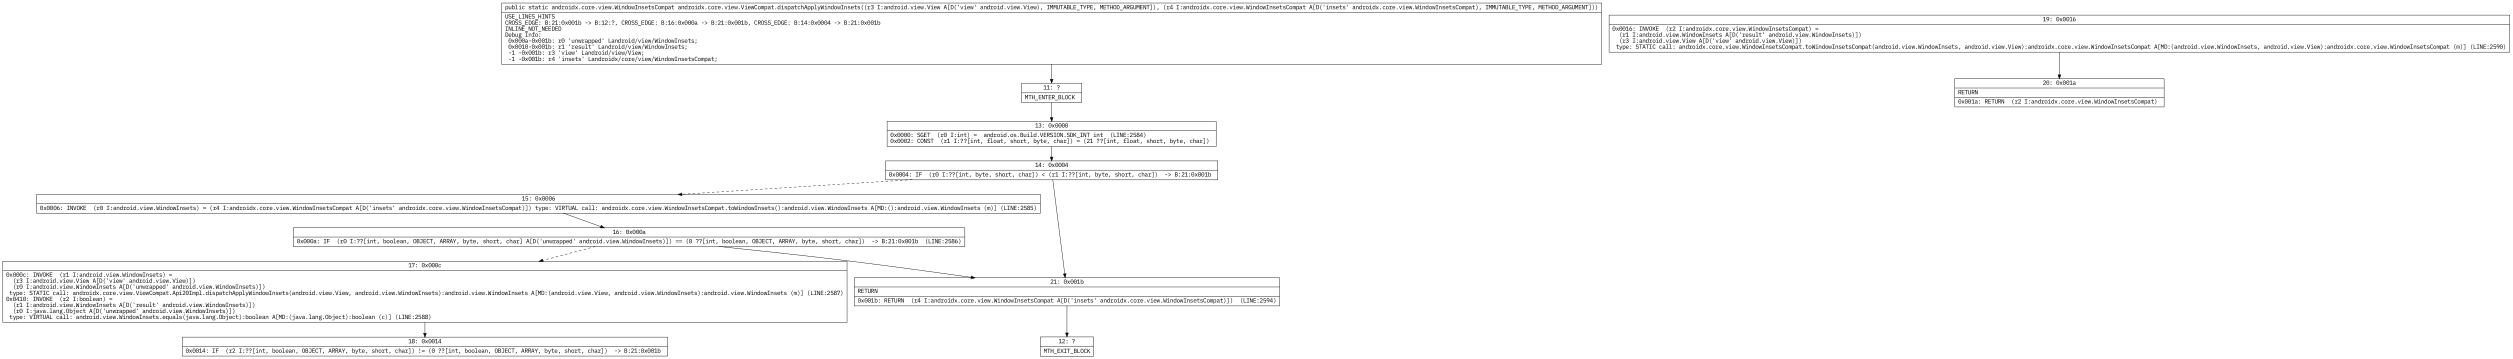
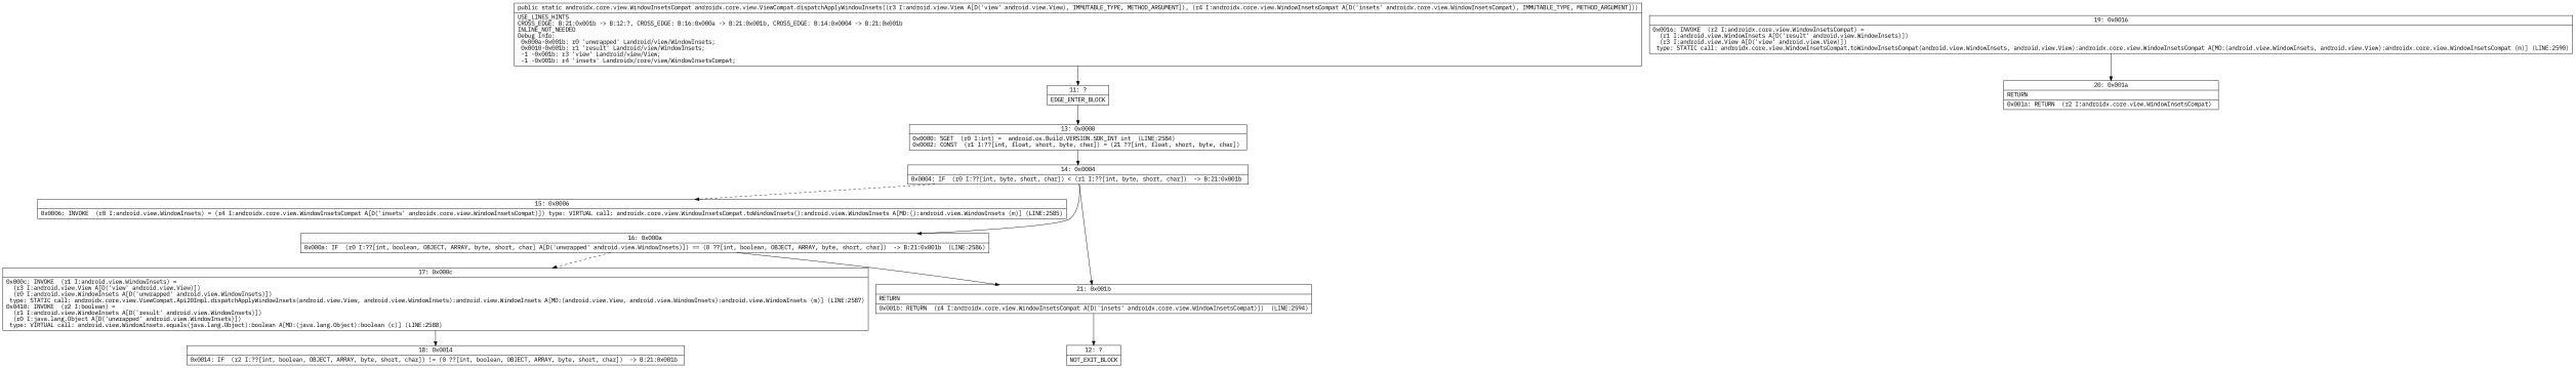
  digraph {
    fontname="IBM Plex Mono"
    node [fontname="IBM Plex Mono" shape=record]
    edge [fontname="IBM Plex Mono"]
-   n1 [label="{11\:\ ?|MTH_ENTER_BLOCK\l}"]
+   n1 [label="{11\:\ ?|EDGE_ENTER_BLOCK\l}"]
    n2 [label="{13\:\ 0x0000|0x0000: SGET  (r0 I:int) =  android.os.Build.VERSION.SDK_INT int  (LINE:2584)\l0x0002: CONST  (r1 I:??[int, float, short, byte, char]) = (21 ??[int, float, short, byte, char]) \l}"]
    n3 [label="{14\:\ 0x0004|0x0004: IF  (r0 I:??[int, byte, short, char]) \< (r1 I:??[int, byte, short, char])  \-\> B:21:0x001b \l}"]
    n4 [label="{15\:\ 0x0006|0x0006: INVOKE  (r0 I:android.view.WindowInsets) = (r4 I:androidx.core.view.WindowInsetsCompat A[D('insets' androidx.core.view.WindowInsetsCompat)]) type: VIRTUAL call: androidx.core.view.WindowInsetsCompat.toWindowInsets():android.view.WindowInsets A[MD:():android.view.WindowInsets (m)] (LINE:2585)\l}"]
    n5 [label="{21\:\ 0x001b|RETURN\l|0x001b: RETURN  (r4 I:androidx.core.view.WindowInsetsCompat A[D('insets' androidx.core.view.WindowInsetsCompat)])  (LINE:2594)\l}"]
    n6 [label="{16\:\ 0x000a|0x000a: IF  (r0 I:??[int, boolean, OBJECT, ARRAY, byte, short, char] A[D('unwrapped' android.view.WindowInsets)]) == (0 ??[int, boolean, OBJECT, ARRAY, byte, short, char])  \-\> B:21:0x001b  (LINE:2586)\l}"]
-   n7 [label="{12\:\ ?|MTH_EXIT_BLOCK\l}"]
+   n7 [label="{12\:\ ?|NOT_EXIT_BLOCK\l}"]
    n8 [label="{17\:\ 0x000c|0x000c: INVOKE  (r1 I:android.view.WindowInsets) = \l  (r3 I:android.view.View A[D('view' android.view.View)])\l  (r0 I:android.view.WindowInsets A[D('unwrapped' android.view.WindowInsets)])\l type: STATIC call: androidx.core.view.ViewCompat.Api20Impl.dispatchApplyWindowInsets(android.view.View, android.view.WindowInsets):android.view.WindowInsets A[MD:(android.view.View, android.view.WindowInsets):android.view.WindowInsets (m)] (LINE:2587)\l0x0410: INVOKE  (r2 I:boolean) = \l  (r1 I:android.view.WindowInsets A[D('result' android.view.WindowInsets)])\l  (r0 I:java.lang.Object A[D('unwrapped' android.view.WindowInsets)])\l type: VIRTUAL call: android.view.WindowInsets.equals(java.lang.Object):boolean A[MD:(java.lang.Object):boolean (c)] (LINE:2588)\l}"]
    n9 [label="{18\:\ 0x0014|0x0014: IF  (r2 I:??[int, boolean, OBJECT, ARRAY, byte, short, char]) != (0 ??[int, boolean, OBJECT, ARRAY, byte, short, char])  \-\> B:21:0x001b \l}"]
    n10 [label="{19\:\ 0x0016|0x0016: INVOKE  (r2 I:androidx.core.view.WindowInsetsCompat) = \l  (r1 I:android.view.WindowInsets A[D('result' android.view.WindowInsets)])\l  (r3 I:android.view.View A[D('view' android.view.View)])\l type: STATIC call: androidx.core.view.WindowInsetsCompat.toWindowInsetsCompat(android.view.WindowInsets, android.view.View):androidx.core.view.WindowInsetsCompat A[MD:(android.view.WindowInsets, android.view.View):androidx.core.view.WindowInsetsCompat (m)] (LINE:2590)\l}"]
    n11 [label="{20\:\ 0x001a|RETURN\l|0x001a: RETURN  (r2 I:androidx.core.view.WindowInsetsCompat) \l}"]
    n12 [label="{public static androidx.core.view.WindowInsetsCompat androidx.core.view.ViewCompat.dispatchApplyWindowInsets((r3 I:android.view.View A[D('view' android.view.View), IMMUTABLE_TYPE, METHOD_ARGUMENT]), (r4 I:androidx.core.view.WindowInsetsCompat A[D('insets' androidx.core.view.WindowInsetsCompat), IMMUTABLE_TYPE, METHOD_ARGUMENT]))  | USE_LINES_HINTS\lCROSS_EDGE: B:21:0x001b \-\> B:12:?, CROSS_EDGE: B:16:0x000a \-\> B:21:0x001b, CROSS_EDGE: B:14:0x0004 \-\> B:21:0x001b\lINLINE_NOT_NEEDED\lDebug Info:\l  0x000a\-0x001b: r0 'unwrapped' Landroid\/view\/WindowInsets;\l  0x0010\-0x001b: r1 'result' Landroid\/view\/WindowInsets;\l  \-1 \-0x001b: r3 'view' Landroid\/view\/View;\l  \-1 \-0x001b: r4 'insets' Landroidx\/core\/view\/WindowInsetsCompat;\l}"]
    n1 -> n2
    n2 -> n3
    n3 -> n4 [style=dashed]
    n3 -> n5
-   n4 -> n6
+   n3 -> n6
    n5 -> n7
    n6 -> n5
    n6 -> n8 [style=dashed]
    n8 -> n9
    n10 -> n11
    n12 -> n1
  }
